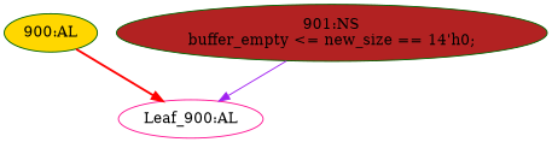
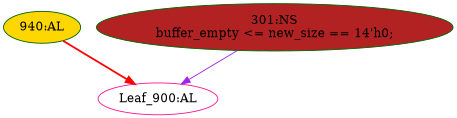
  strict digraph {
    fontname="DejaVu Serif"
    node [color=darkgreen fontname="DejaVu Serif" style=filled]
    edge [cond="[]" fontname="DejaVu Serif" lineno=None]
-   n1 [ast="<pyverilog.vparser.ast.Always object at 0x7fae5e106e50>" clk_sens=True fillcolor=gold label="900:AL" sens="['clk']" statements="[]" typ=Always use_var="['new_size']"]
+   n1 [ast="<pyverilog.vparser.ast.Always object at 0x7fae5e106e50>" clk_sens=True fillcolor=gold label="940:AL" sens="['clk']" statements="[]" typ=Always use_var="['new_size']"]
    n2 [color=deeppink def_var="['buffer_empty']" label="Leaf_900:AL" style=""]
-   n3 [ast="<pyverilog.vparser.ast.NonblockingSubstitution object at 0x7fae5e106f50>" fillcolor=firebrick label="901:NS\nbuffer_empty <= new_size == 14'h0;" statements="[<pyverilog.vparser.ast.NonblockingSubstitution object at 0x7fae5e106f50>]" typ=NonblockingSubstitution]
+   n3 [ast="<pyverilog.vparser.ast.NonblockingSubstitution object at 0x7fae5e106f50>" fillcolor=firebrick label="301:NS\nbuffer_empty <= new_size == 14'h0;" statements="[<pyverilog.vparser.ast.NonblockingSubstitution object at 0x7fae5e106f50>]" typ=NonblockingSubstitution]
    n1 -> n2 [color=red style=bold]
    n3 -> n2 [color=purple style=solid]
  }
